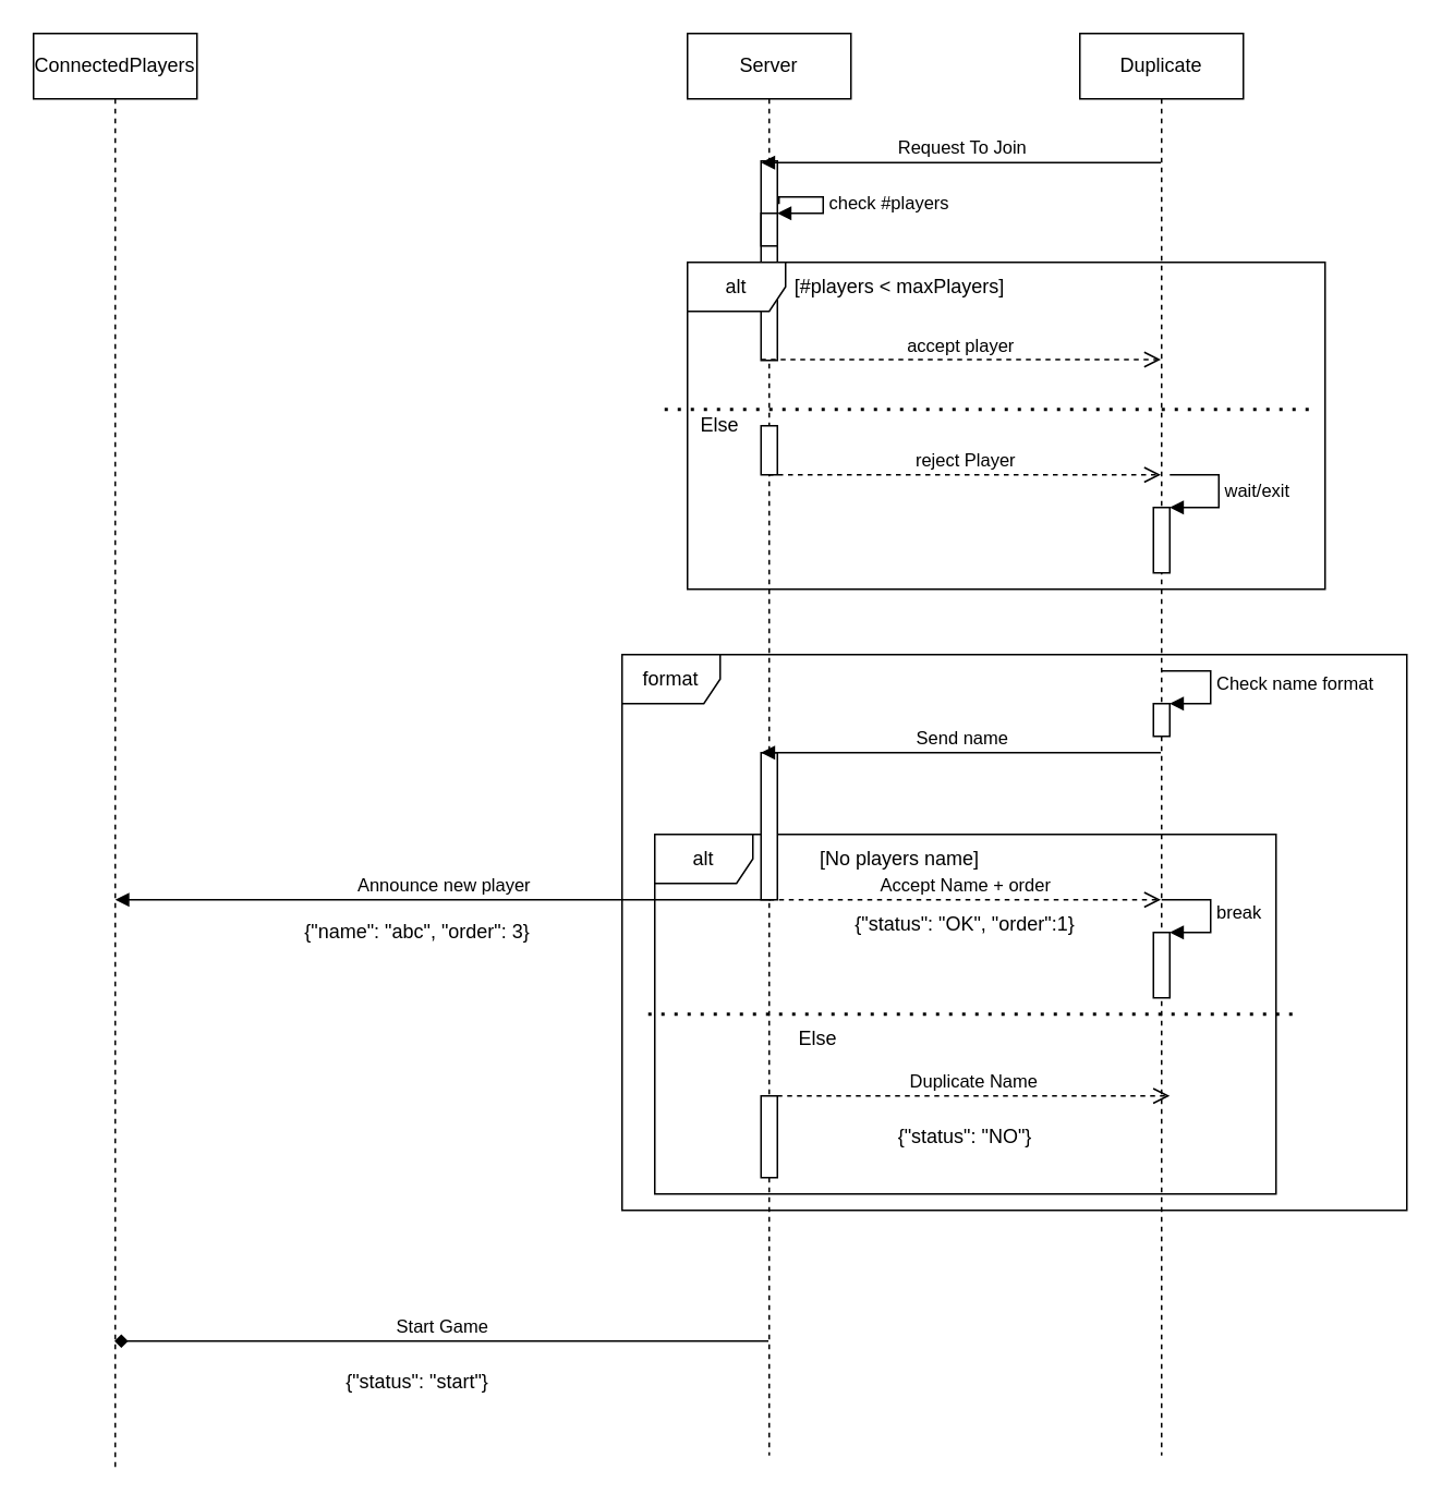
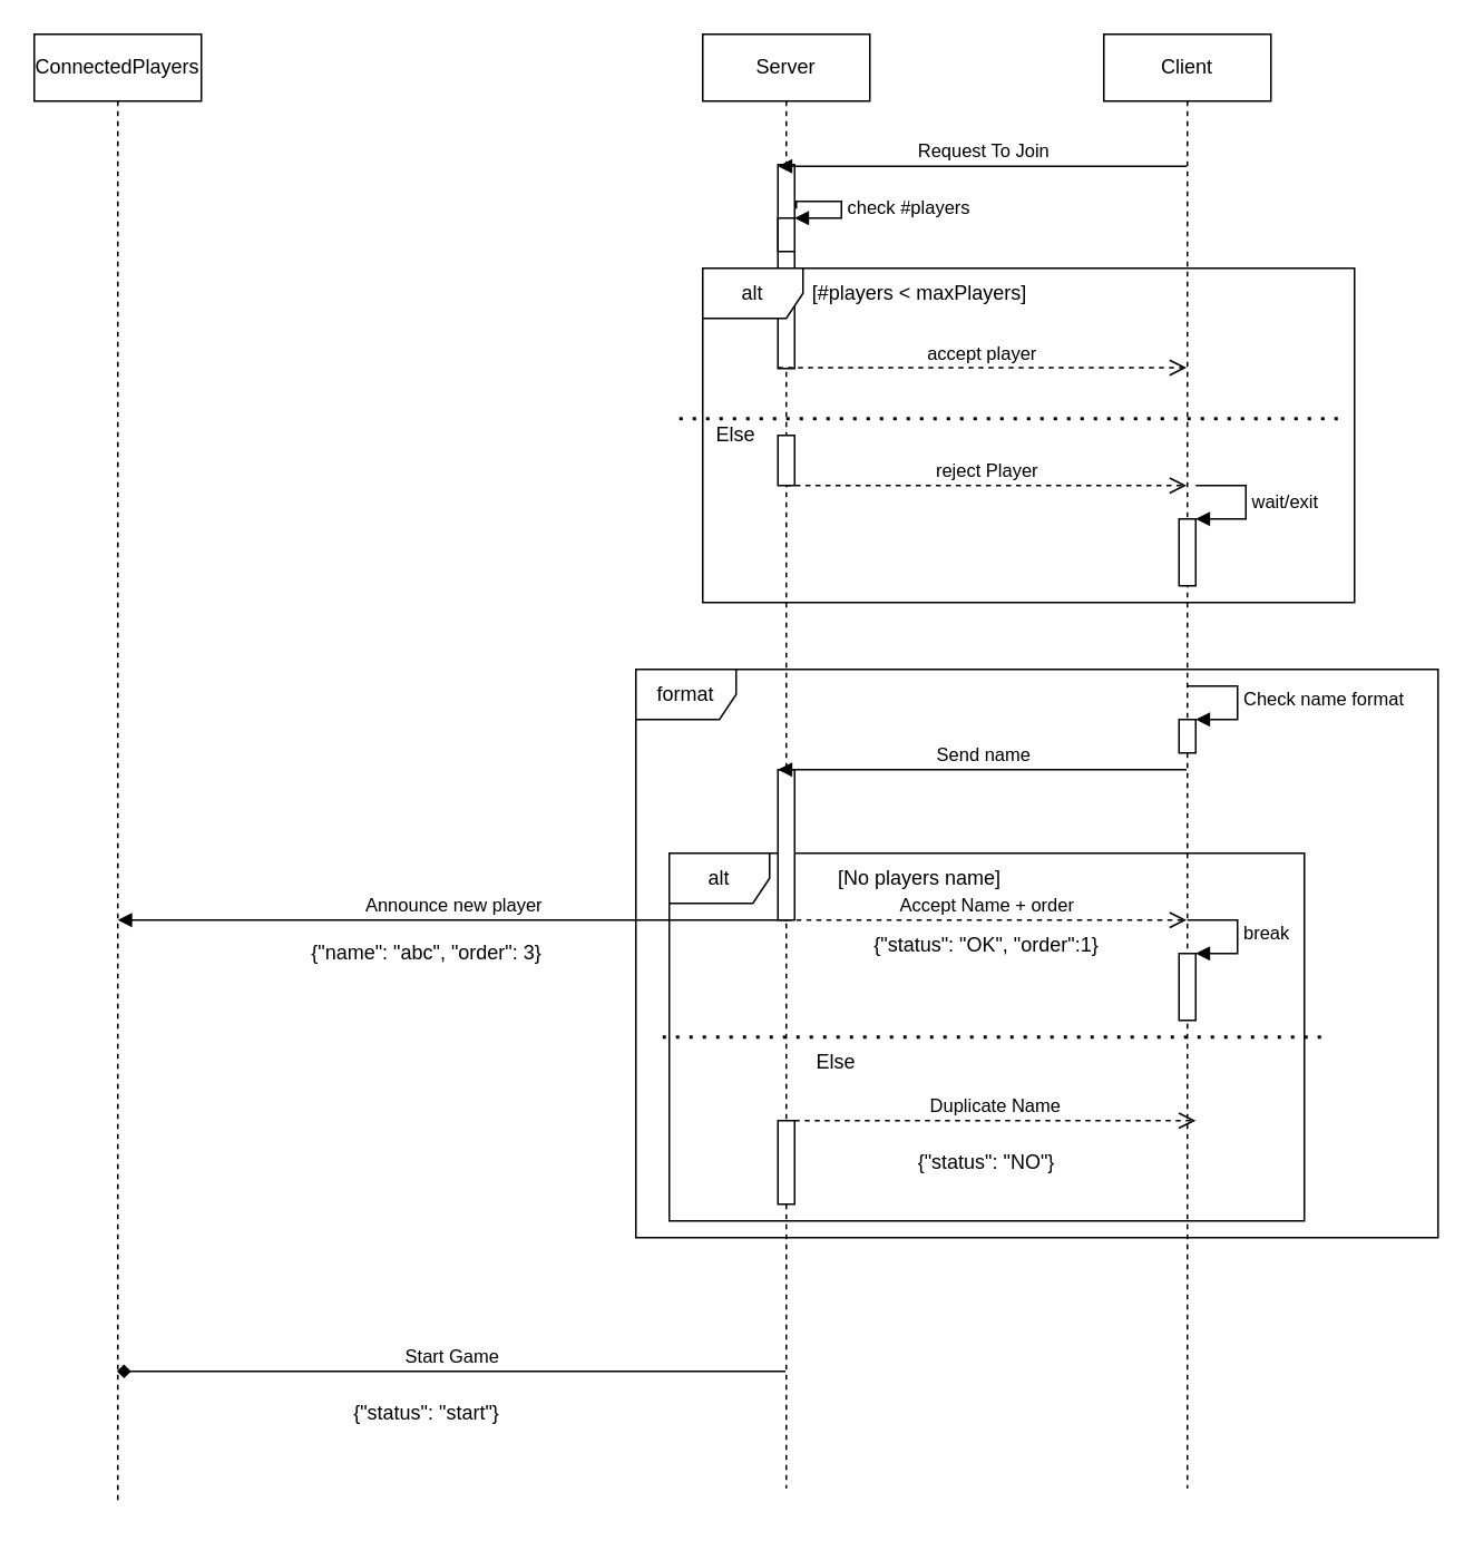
  <mxCell id="0" />
  <mxCell id="1" parent="0" />
  <mxCell id="2" value="alt" style="shape=umlFrame;whiteSpace=wrap;html=1;" parent="1" vertex="1"><mxGeometry x="400" y="510" width="380" height="220" as="geometry" /></mxCell>
  <mxCell id="3" value="format" style="shape=umlFrame;whiteSpace=wrap;html=1;" parent="1" vertex="1"><mxGeometry x="380" y="400" width="480" height="340" as="geometry" /></mxCell>
  <mxCell id="4" value="ConnectedPlayers" style="shape=umlLifeline;perimeter=lifelinePerimeter;whiteSpace=wrap;html=1;container=1;collapsible=0;recursiveResize=0;outlineConnect=0;" parent="1" vertex="1"><mxGeometry x="20" y="20" width="100" height="880" as="geometry" /></mxCell>
  <mxCell id="5" value="Server" style="shape=umlLifeline;perimeter=lifelinePerimeter;whiteSpace=wrap;html=1;container=1;collapsible=0;recursiveResize=0;outlineConnect=0;" parent="1" vertex="1"><mxGeometry x="420" y="20" width="100" height="870" as="geometry" /></mxCell>
  <mxCell id="6" value="" style="html=1;points=[];perimeter=orthogonalPerimeter;" parent="5" vertex="1"><mxGeometry x="45" y="78" width="10" height="122" as="geometry" /></mxCell>
  <mxCell id="7" value="" style="html=1;points=[];perimeter=orthogonalPerimeter;" parent="5" vertex="1"><mxGeometry x="45" y="110" width="10" height="20" as="geometry" /></mxCell>
  <mxCell id="8" value="check #players" style="edgeStyle=orthogonalEdgeStyle;html=1;align=left;spacingLeft=2;endArrow=block;rounded=0;entryX=1;entryY=0;exitX=1.1;exitY=0.216;exitDx=0;exitDy=0;exitPerimeter=0;" parent="5" source="6" target="7" edge="1"><mxGeometry relative="1" as="geometry"><mxPoint x="53" y="88" as="sourcePoint" /><Array as="points"><mxPoint x="83" y="100" /><mxPoint x="83" y="110" /></Array></mxGeometry></mxCell>
  <mxCell id="9" value="accept player" style="html=1;verticalAlign=bottom;endArrow=open;dashed=1;endSize=8;exitX=0;exitY=0.95;rounded=0;" parent="5" edge="1"><mxGeometry relative="1" as="geometry"><mxPoint x="289.5" y="199.5" as="targetPoint" /><mxPoint x="45" y="199.5" as="sourcePoint" /></mxGeometry></mxCell>
  <mxCell id="10" value="" style="html=1;points=[];perimeter=orthogonalPerimeter;" parent="5" vertex="1"><mxGeometry x="45" y="240" width="10" height="30" as="geometry" /></mxCell>
  <mxCell id="11" value="" style="html=1;points=[];perimeter=orthogonalPerimeter;" parent="5" vertex="1"><mxGeometry x="45" y="440" width="10" height="90" as="geometry" /></mxCell>
  <mxCell id="12" value="Duplicate Name" style="html=1;verticalAlign=bottom;endArrow=open;dashed=1;endSize=8;rounded=0;" parent="5" edge="1"><mxGeometry relative="1" as="geometry"><mxPoint x="55" y="650" as="sourcePoint" /><mxPoint x="295" y="650" as="targetPoint" /></mxGeometry></mxCell>
  <mxCell id="13" value="" style="html=1;points=[];perimeter=orthogonalPerimeter;" parent="5" vertex="1"><mxGeometry x="45" y="650" width="10" height="50" as="geometry" /></mxCell>
  <mxCell id="14" value="" style="endArrow=none;dashed=1;html=1;dashPattern=1 3;strokeWidth=2;rounded=0;" parent="5" edge="1"><mxGeometry width="50" height="50" relative="1" as="geometry"><mxPoint x="370" y="600" as="sourcePoint" /><mxPoint x="-30" y="600" as="targetPoint" /></mxGeometry></mxCell>
- <mxCell id="15" value="Duplicate" style="shape=umlLifeline;perimeter=lifelinePerimeter;whiteSpace=wrap;html=1;container=1;collapsible=0;recursiveResize=0;outlineConnect=0;" parent="1" vertex="1"><mxGeometry x="660" y="20" width="100" height="870" as="geometry" /></mxCell>
+ <mxCell id="15" value="Client" style="shape=umlLifeline;perimeter=lifelinePerimeter;whiteSpace=wrap;html=1;container=1;collapsible=0;recursiveResize=0;outlineConnect=0;" parent="1" vertex="1"><mxGeometry x="660" y="20" width="100" height="870" as="geometry" /></mxCell>
  <mxCell id="16" value="" style="html=1;points=[];perimeter=orthogonalPerimeter;" parent="15" vertex="1"><mxGeometry x="45" y="290" width="10" height="40" as="geometry" /></mxCell>
  <mxCell id="17" value="wait/exit" style="edgeStyle=orthogonalEdgeStyle;html=1;align=left;spacingLeft=2;endArrow=block;rounded=0;entryX=1;entryY=0;" parent="15" target="16" edge="1"><mxGeometry relative="1" as="geometry"><mxPoint x="55" y="270" as="sourcePoint" /><Array as="points"><mxPoint x="85" y="270" /></Array></mxGeometry></mxCell>
  <mxCell id="18" value="" style="html=1;points=[];perimeter=orthogonalPerimeter;" parent="15" vertex="1"><mxGeometry x="45" y="410" width="10" height="20" as="geometry" /></mxCell>
  <mxCell id="19" value="Check name format" style="edgeStyle=orthogonalEdgeStyle;html=1;align=left;spacingLeft=2;endArrow=block;rounded=0;entryX=1;entryY=0;" parent="15" target="18" edge="1"><mxGeometry relative="1" as="geometry"><mxPoint x="50" y="390" as="sourcePoint" /><Array as="points"><mxPoint x="80" y="390" /></Array></mxGeometry></mxCell>
  <mxCell id="20" value="" style="html=1;points=[];perimeter=orthogonalPerimeter;" parent="15" vertex="1"><mxGeometry x="45" y="550" width="10" height="40" as="geometry" /></mxCell>
  <mxCell id="21" value="break" style="edgeStyle=orthogonalEdgeStyle;html=1;align=left;spacingLeft=2;endArrow=block;rounded=0;entryX=1;entryY=0;" parent="15" target="20" edge="1"><mxGeometry relative="1" as="geometry"><mxPoint x="50" y="530" as="sourcePoint" /><Array as="points"><mxPoint x="80" y="530" /></Array></mxGeometry></mxCell>
  <mxCell id="22" value="Request To Join" style="html=1;verticalAlign=bottom;endArrow=block;entryX=0;entryY=0;rounded=0;" parent="1" edge="1"><mxGeometry relative="1" as="geometry"><mxPoint x="709.5" y="99" as="sourcePoint" /><mxPoint x="465" y="99" as="targetPoint" /></mxGeometry></mxCell>
  <mxCell id="23" value="[#players &amp;lt; maxPlayers]" style="text;html=1;strokeColor=none;fillColor=none;align=center;verticalAlign=middle;whiteSpace=wrap;rounded=0;" parent="1" vertex="1"><mxGeometry x="480" y="160" width="140" height="30" as="geometry" /></mxCell>
  <mxCell id="24" value="Else" style="text;html=1;strokeColor=none;fillColor=none;align=center;verticalAlign=middle;whiteSpace=wrap;rounded=0;" parent="1" vertex="1"><mxGeometry x="370" y="245" width="140" height="30" as="geometry" /></mxCell>
  <mxCell id="25" value="reject Player" style="html=1;verticalAlign=bottom;endArrow=open;dashed=1;endSize=8;rounded=0;" parent="1" edge="1"><mxGeometry relative="1" as="geometry"><mxPoint x="469.5" y="290" as="sourcePoint" /><mxPoint x="709.5" y="290" as="targetPoint" /></mxGeometry></mxCell>
  <mxCell id="26" value="alt" style="shape=umlFrame;whiteSpace=wrap;html=1;" parent="1" vertex="1"><mxGeometry x="420" y="160" width="390" height="200" as="geometry" /></mxCell>
  <mxCell id="27" value="Send name" style="html=1;verticalAlign=bottom;endArrow=block;entryX=0;entryY=0;rounded=0;" parent="1" source="15" target="11" edge="1"><mxGeometry relative="1" as="geometry"><mxPoint x="709.5" y="470" as="sourcePoint" /></mxGeometry></mxCell>
  <mxCell id="28" value="Accept Name + order" style="html=1;verticalAlign=bottom;endArrow=open;dashed=1;endSize=8;exitX=0.5;exitY=1;rounded=0;exitDx=0;exitDy=0;exitPerimeter=0;" parent="1" source="11" target="15" edge="1"><mxGeometry relative="1" as="geometry"><mxPoint x="709.5" y="546" as="targetPoint" /></mxGeometry></mxCell>
  <mxCell id="29" value="" style="endArrow=none;dashed=1;html=1;dashPattern=1 3;strokeWidth=2;rounded=0;" parent="1" edge="1"><mxGeometry width="50" height="50" relative="1" as="geometry"><mxPoint x="800" y="250" as="sourcePoint" /><mxPoint x="400" y="250" as="targetPoint" /></mxGeometry></mxCell>
  <mxCell id="30" value="Else" style="text;html=1;strokeColor=none;fillColor=none;align=center;verticalAlign=middle;whiteSpace=wrap;rounded=0;" parent="1" vertex="1"><mxGeometry x="430" y="620" width="140" height="30" as="geometry" /></mxCell>
  <mxCell id="31" value="[No players name]" style="text;html=1;strokeColor=none;fillColor=none;align=center;verticalAlign=middle;whiteSpace=wrap;rounded=0;" parent="1" vertex="1"><mxGeometry x="480" y="510" width="140" height="30" as="geometry" /></mxCell>
  <mxCell id="32" value="Start Game" style="html=1;verticalAlign=bottom;endArrow=diamond;rounded=0;" parent="1" source="5" target="4" edge="1"><mxGeometry width="80" relative="1" as="geometry"><mxPoint x="310" y="820" as="sourcePoint" /><mxPoint x="390" y="820" as="targetPoint" /><Array as="points"><mxPoint x="240" y="820" /></Array></mxGeometry></mxCell>
  <mxCell id="33" value="Announce new player" style="html=1;verticalAlign=bottom;endArrow=block;rounded=0;" parent="1" edge="1"><mxGeometry width="80" relative="1" as="geometry"><mxPoint x="470.67" y="550" as="sourcePoint" /><mxPoint x="70.003" y="550" as="targetPoint" /><Array as="points"><mxPoint x="241.17" y="550" /></Array></mxGeometry></mxCell>
  <mxCell id="34" value="{&quot;status&quot;: &quot;OK&quot;, &quot;order&quot;:1}" style="text;html=1;strokeColor=none;fillColor=none;align=center;verticalAlign=middle;whiteSpace=wrap;rounded=0;" vertex="1" parent="1"><mxGeometry x="500" y="550" width="180" height="30" as="geometry" /></mxCell>
  <mxCell id="35" value="{&quot;status&quot;: &quot;NO&quot;}" style="text;html=1;strokeColor=none;fillColor=none;align=center;verticalAlign=middle;whiteSpace=wrap;rounded=0;" vertex="1" parent="1"><mxGeometry x="540" y="680" width="100" height="30" as="geometry" /></mxCell>
  <mxCell id="36" value="{&quot;name&quot;: &quot;abc&quot;, &quot;order&quot;: 3}" style="text;html=1;strokeColor=none;fillColor=none;align=center;verticalAlign=middle;whiteSpace=wrap;rounded=0;" vertex="1" parent="1"><mxGeometry x="180" y="555" width="150" height="30" as="geometry" /></mxCell>
  <mxCell id="37" value="{&quot;status&quot;: &quot;start&quot;}" style="text;html=1;strokeColor=none;fillColor=none;align=center;verticalAlign=middle;whiteSpace=wrap;rounded=0;" vertex="1" parent="1"><mxGeometry x="200" y="830" width="110" height="30" as="geometry" /></mxCell>
